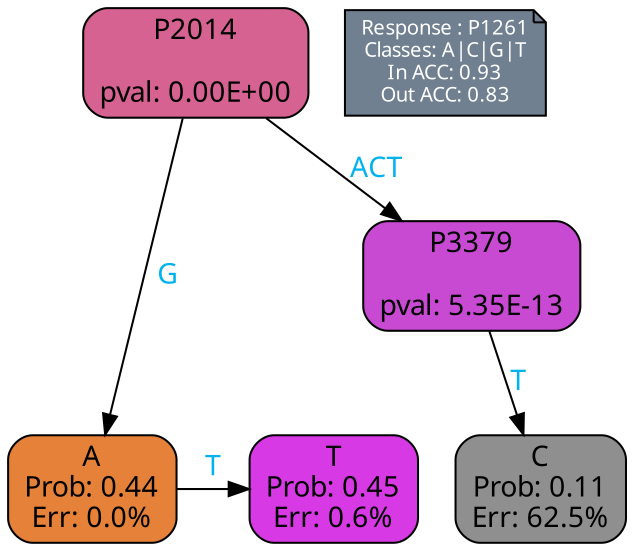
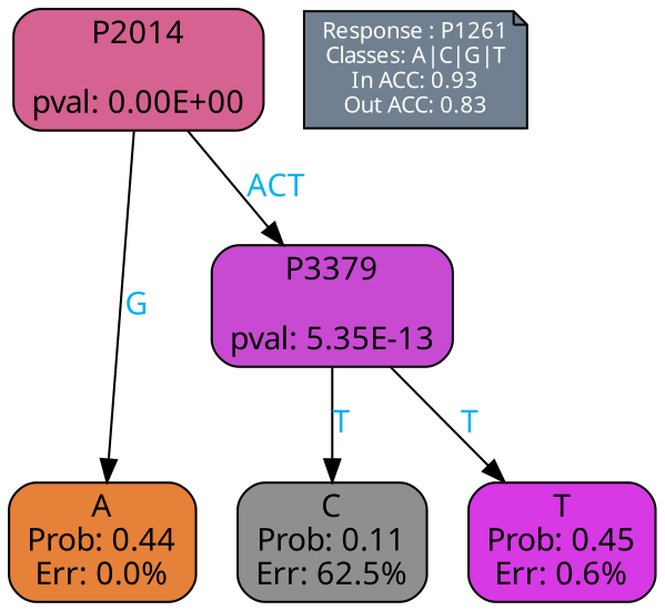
  digraph {
    fontname="Noto Sans"
    ranksep=equally
    splines=polylines
    node [color=black fontname="Noto Sans" shape=box style="filled, rounded"]
    edge [fontcolor=deepskyblue2 fontname="Noto Sans"]
    n1 [fillcolor="#8f8f8f" label="C\nProb: 0.11\nErr: 62.5%"]
    n2 [fillcolor="#d739e5" label="T\nProb: 0.45\nErr: 0.6%"]
    n3 [fillcolor="#e58139" label="A\nProb: 0.44\nErr: 0.0%"]
    n4 [align=left fillcolor=slategray fontcolor=white fontsize=10 label="Response : P1261\nClasses: A|C|G|T\nIn ACC: 0.93\nOut ACC: 0.83\n" shape=note style=filled]
    n5 [fillcolor="#d56290" label="P2014\n\npval: 0.00E+00"]
    n6 [fillcolor="#c84ad3" label="P3379\n\npval: 5.35E-13"]
    subgraph sub_1 {
      rank=same
      n1
      n2
      n3
    }
    subgraph sub_2 {
      rank=same
      n4
      n5
    }
    n5 -> n3 [label=G]
    n5 -> n6 [label=ACT]
    n6 -> n1 [label=T]
-   n3 -> n2 [label=T]
+   n6 -> n2 [label=T]
  }
